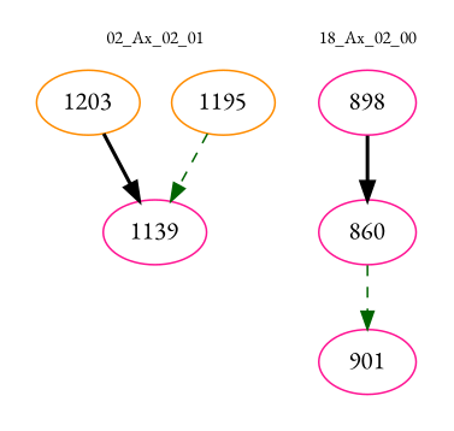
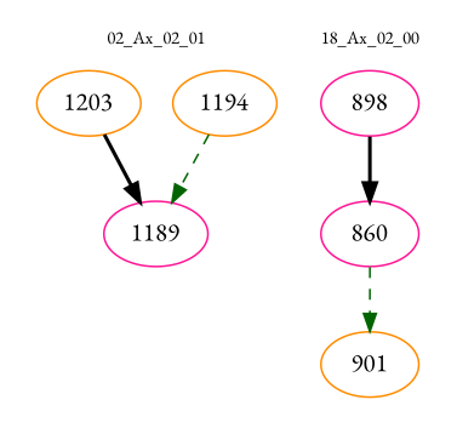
  digraph {
    fontname="EB Garamond"
    node [color=deeppink fontname="EB Garamond"]
    edge [color=darkgreen fontname="EB Garamond" style=dashed]
-   n1 [color=darkorange label=1195]
-   n2 [label=1139]
+   n1 [color=darkorange label=1194]
+   n2 [label=1189]
    n3 [color=darkorange label=1203]
    n4 [label=898]
    n5 [label=860]
-   n6 [label=901]
+   n6 [color=darkorange label=901]
    subgraph cluster_1 {
      color=white
      fontsize=10
      label="02_Ax_02_01"
      n1
      n2
      n3
    }
    subgraph cluster_2 {
      color=white
      fontsize=10
      label="18_Ax_02_00"
      n4
      n5
      n6
    }
    n1 -> n2
    n3 -> n2 [color=black style=bold]
    n4 -> n5 [color=black style=bold]
    n5 -> n6
  }
